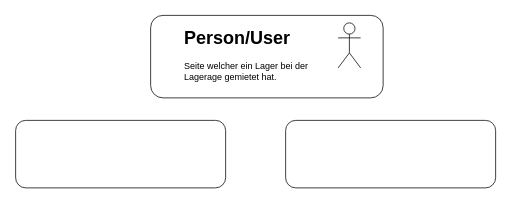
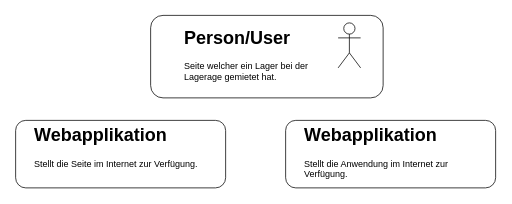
  <mxCell id="0" />
  <mxCell id="1" parent="0" />
  <mxCell id="2" value="" style="rounded=1;whiteSpace=wrap;html=1;" vertex="1" parent="1"><mxGeometry x="200" y="20" width="310" height="110" as="geometry" /></mxCell>
  <mxCell id="3" value="" style="shape=umlActor;verticalLabelPosition=bottom;verticalAlign=top;html=1;outlineConnect=0;" vertex="1" parent="1"><mxGeometry x="450" y="30" width="30" height="60" as="geometry" /></mxCell>
  <mxCell id="4" value="&lt;h1&gt;Person/User&lt;/h1&gt;&lt;p&gt;Seite welcher ein Lager bei der Lagerage gemietet hat.&lt;/p&gt;" style="text;html=1;strokeColor=none;fillColor=none;spacing=5;spacingTop=-20;whiteSpace=wrap;overflow=hidden;rounded=0;" vertex="1" parent="1"><mxGeometry x="240" y="30" width="220" height="90" as="geometry" /></mxCell>
  <mxCell id="5" value="" style="rounded=1;whiteSpace=wrap;html=1;" vertex="1" parent="1"><mxGeometry x="20" y="160" width="280" height="90" as="geometry" /></mxCell>
+ <mxCell id="6" value="&lt;h1&gt;Webapplikation&lt;/h1&gt;&lt;p&gt;Stellt die Seite im Internet zur Verfügung.&lt;/p&gt;" style="text;html=1;strokeColor=none;fillColor=none;spacing=5;spacingTop=-20;whiteSpace=wrap;overflow=hidden;rounded=0;" vertex="1" parent="1"><mxGeometry x="40" y="160" width="250" height="80" as="geometry" /></mxCell>
  <mxCell id="7" value="" style="rounded=1;whiteSpace=wrap;html=1;" vertex="1" parent="1"><mxGeometry x="380" y="160" width="280" height="90" as="geometry" /></mxCell>
+ <mxCell id="8" value="&lt;h1&gt;Webapplikation&lt;/h1&gt;&lt;p&gt;Stellt die Anwendung im Internet zur Verfügung.&lt;/p&gt;" style="text;html=1;strokeColor=none;fillColor=none;spacing=5;spacingTop=-20;whiteSpace=wrap;overflow=hidden;rounded=0;" vertex="1" parent="1"><mxGeometry x="400" y="160" width="250" height="80" as="geometry" /></mxCell>
